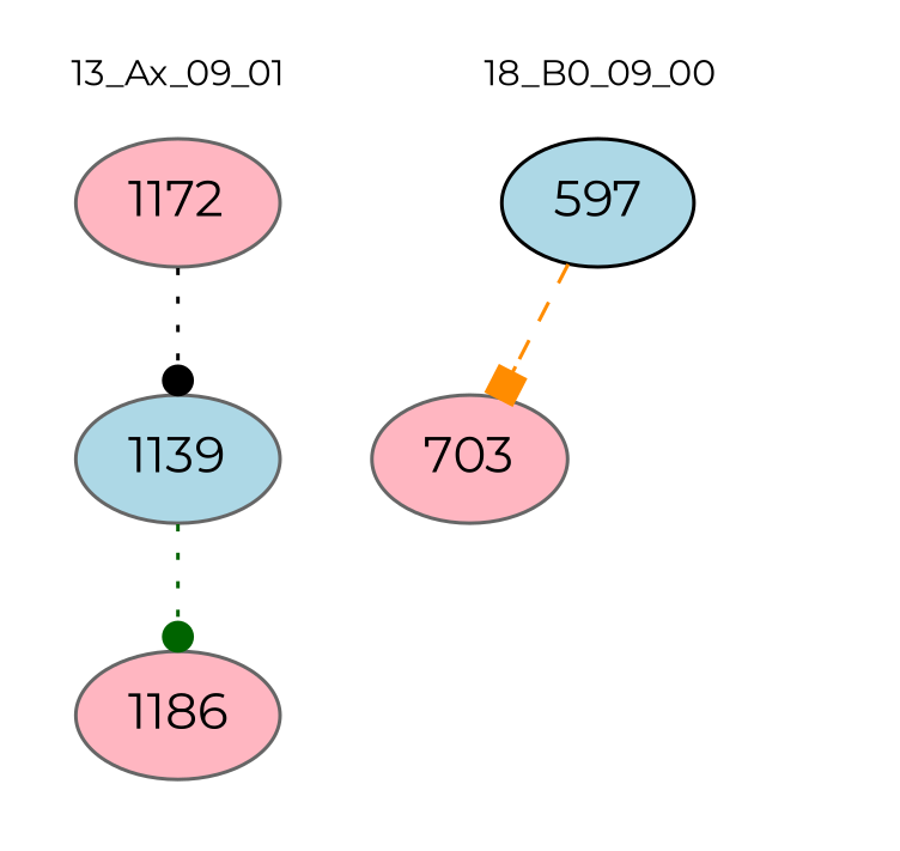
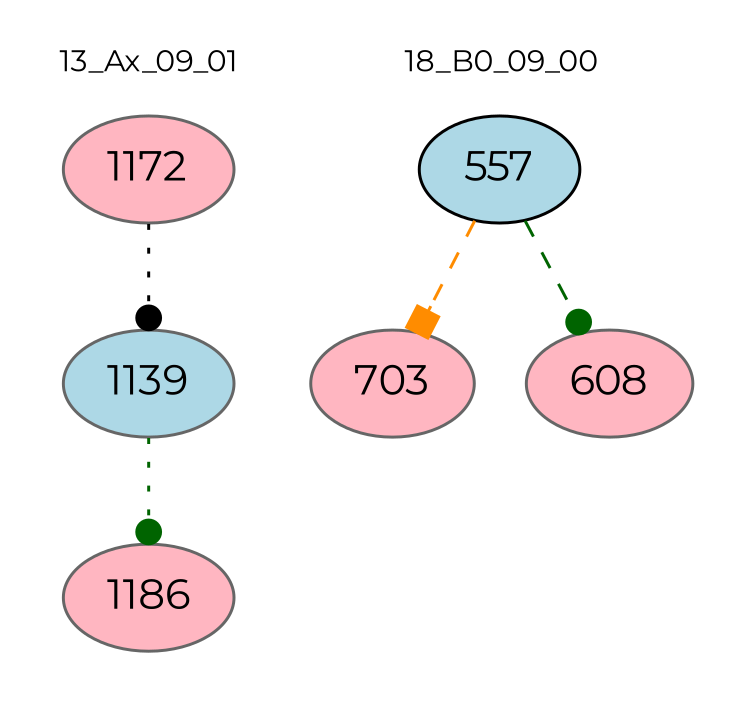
  digraph {
    fontname=Montserrat
    node [color=gray40 fillcolor=lightpink fontname=Montserrat style=filled]
    edge [arrowhead=dot color=darkgreen fontname=Montserrat style=dotted]
    n1 [label=1172]
    n2 [fillcolor=lightblue label=1139]
    n3 [label=1186]
-   n4 [color=black fillcolor=lightblue label=597]
+   n4 [color=black fillcolor=lightblue label=557]
    n5 [label=703]
+   n6 [label=608]
    subgraph cluster_1 {
      color=white
      fontsize=10
      label="13_Ax_09_01"
      n1
      n2
      n3
    }
    subgraph cluster_2 {
      color=white
      fontsize=10
      label="18_B0_09_00"
      n4
      n5
+     n6
    }
    n1 -> n2 [color=black]
    n2 -> n3
    n4 -> n5 [arrowhead=box color=darkorange style=dashed]
+   n4 -> n6 [style=dashed]
  }
